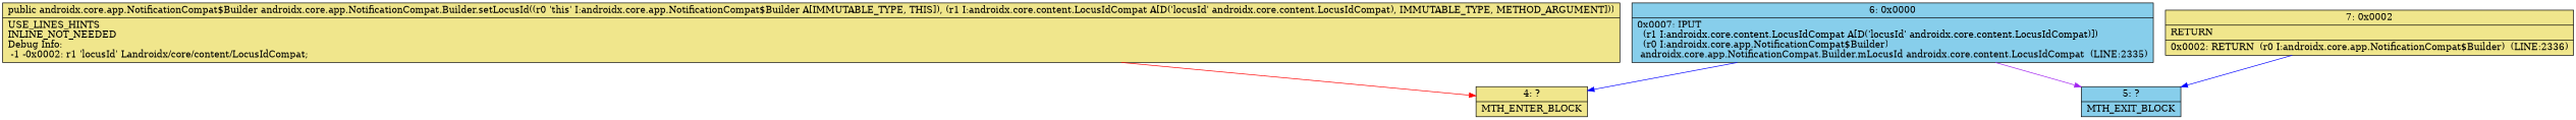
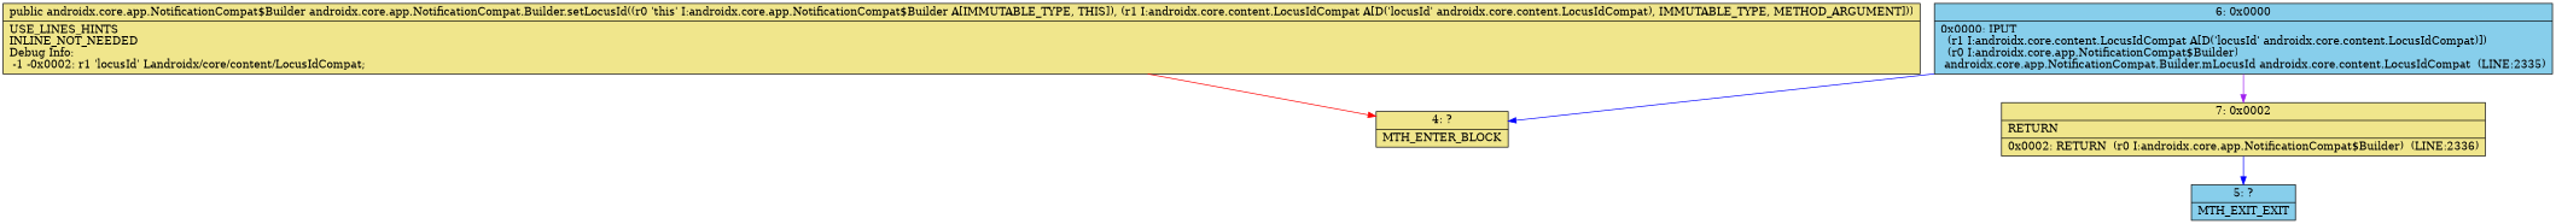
  digraph {
    node [fillcolor=khaki shape=record style=filled]
    edge [color=blue]
    n1 [label="{4\:\ ?|MTH_ENTER_BLOCK\l}"]
-   n2 [fillcolor=skyblue label="{6\:\ 0x0000|0x0007: IPUT  \l  (r1 I:androidx.core.content.LocusIdCompat A[D('locusId' androidx.core.content.LocusIdCompat)])\l  (r0 I:androidx.core.app.NotificationCompat$Builder)\l androidx.core.app.NotificationCompat.Builder.mLocusId androidx.core.content.LocusIdCompat  (LINE:2335)\l}"]
+   n2 [fillcolor=skyblue label="{6\:\ 0x0000|0x0000: IPUT  \l  (r1 I:androidx.core.content.LocusIdCompat A[D('locusId' androidx.core.content.LocusIdCompat)])\l  (r0 I:androidx.core.app.NotificationCompat$Builder)\l androidx.core.app.NotificationCompat.Builder.mLocusId androidx.core.content.LocusIdCompat  (LINE:2335)\l}"]
    n3 [label="{7\:\ 0x0002|RETURN\l|0x0002: RETURN  (r0 I:androidx.core.app.NotificationCompat$Builder)  (LINE:2336)\l}"]
-   n4 [fillcolor=skyblue label="{5\:\ ?|MTH_EXIT_BLOCK\l}"]
+   n4 [fillcolor=skyblue label="{5\:\ ?|MTH_EXIT_EXIT\l}"]
    n5 [label="{public androidx.core.app.NotificationCompat$Builder androidx.core.app.NotificationCompat.Builder.setLocusId((r0 'this' I:androidx.core.app.NotificationCompat$Builder A[IMMUTABLE_TYPE, THIS]), (r1 I:androidx.core.content.LocusIdCompat A[D('locusId' androidx.core.content.LocusIdCompat), IMMUTABLE_TYPE, METHOD_ARGUMENT]))  | USE_LINES_HINTS\lINLINE_NOT_NEEDED\lDebug Info:\l  \-1 \-0x0002: r1 'locusId' Landroidx\/core\/content\/LocusIdCompat;\l}"]
    n2 -> n1
-   n2 -> n4 [color=purple]
+   n2 -> n3 [color=purple]
    n3 -> n4
    n5 -> n1 [color=red]
  }
